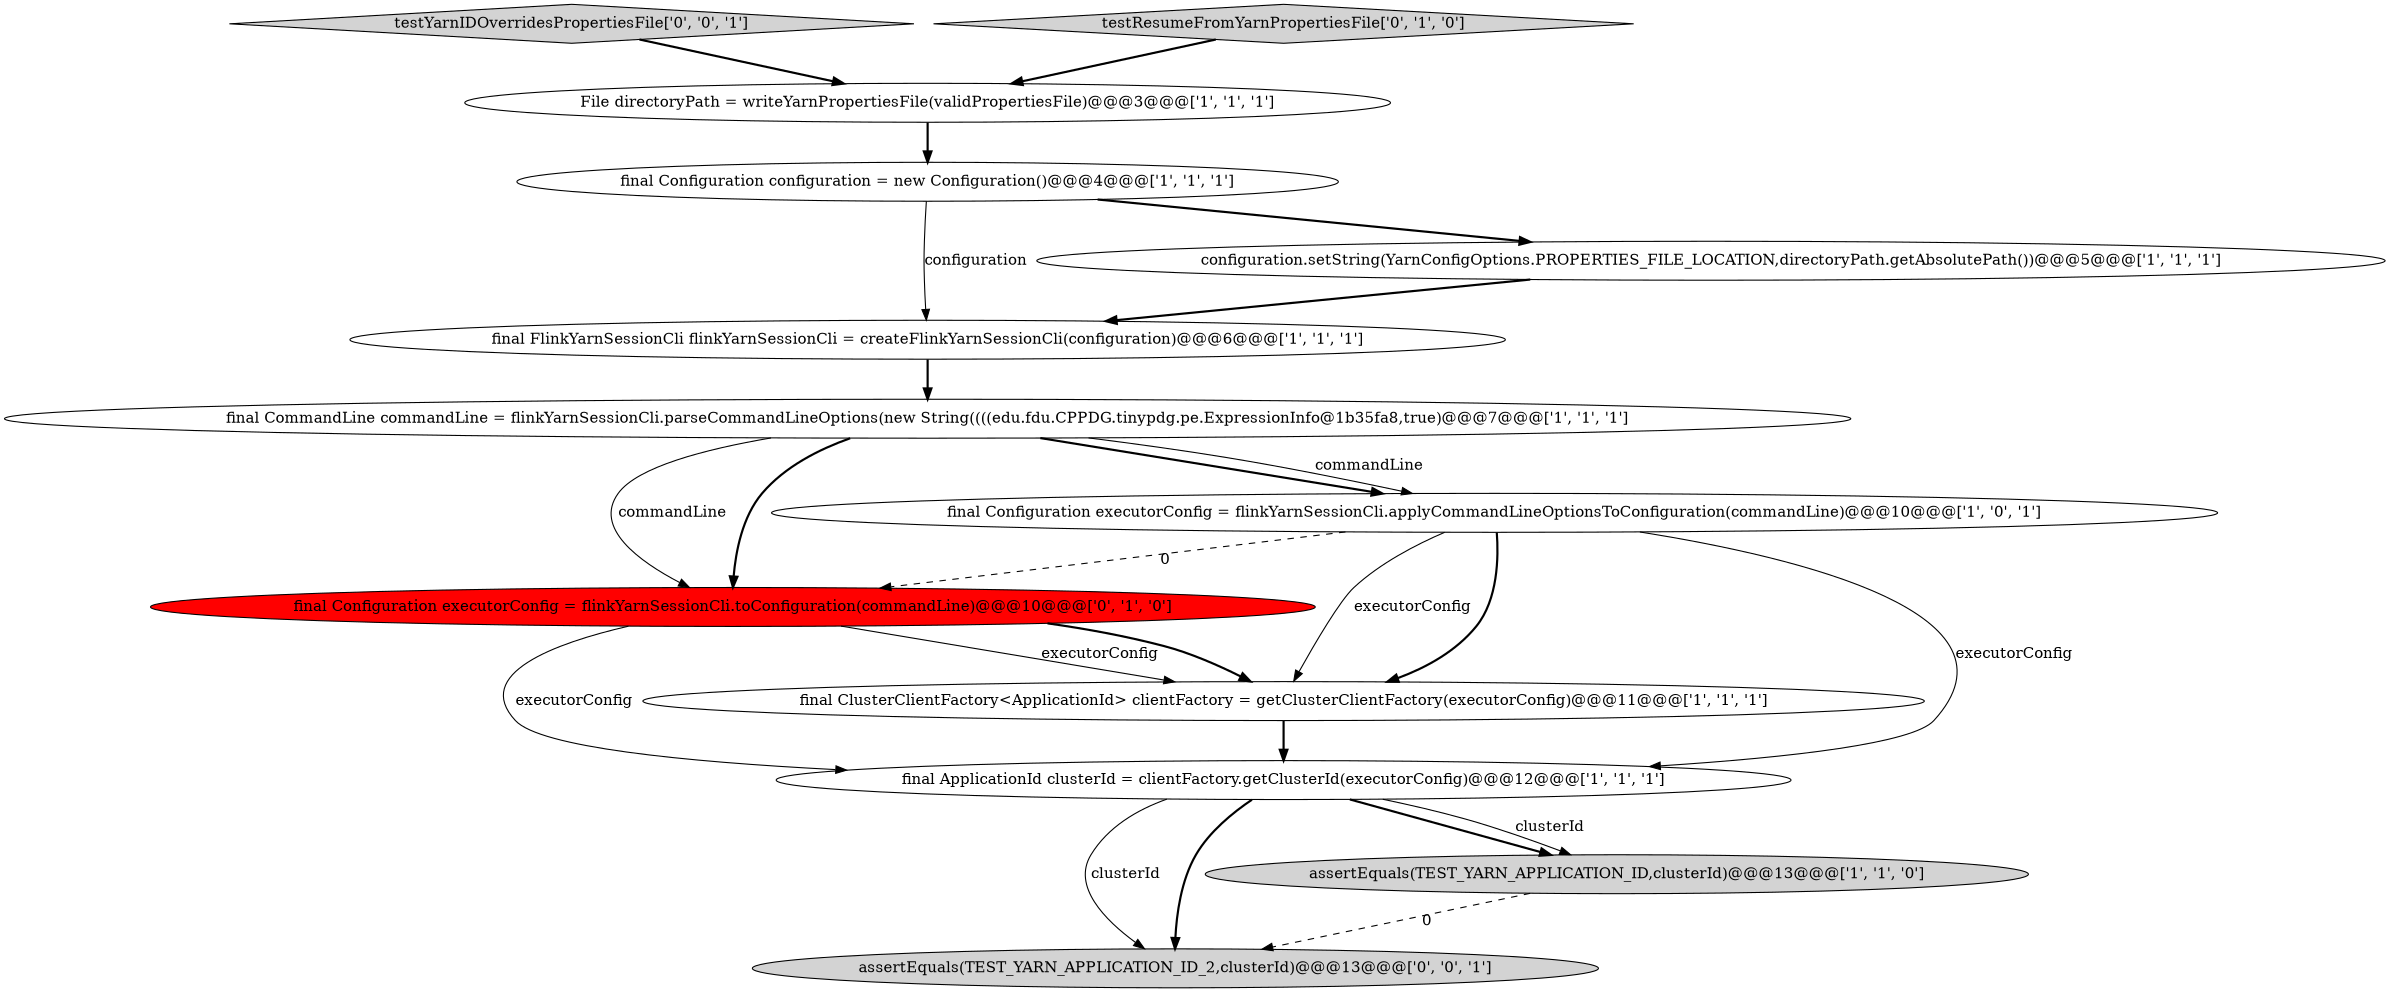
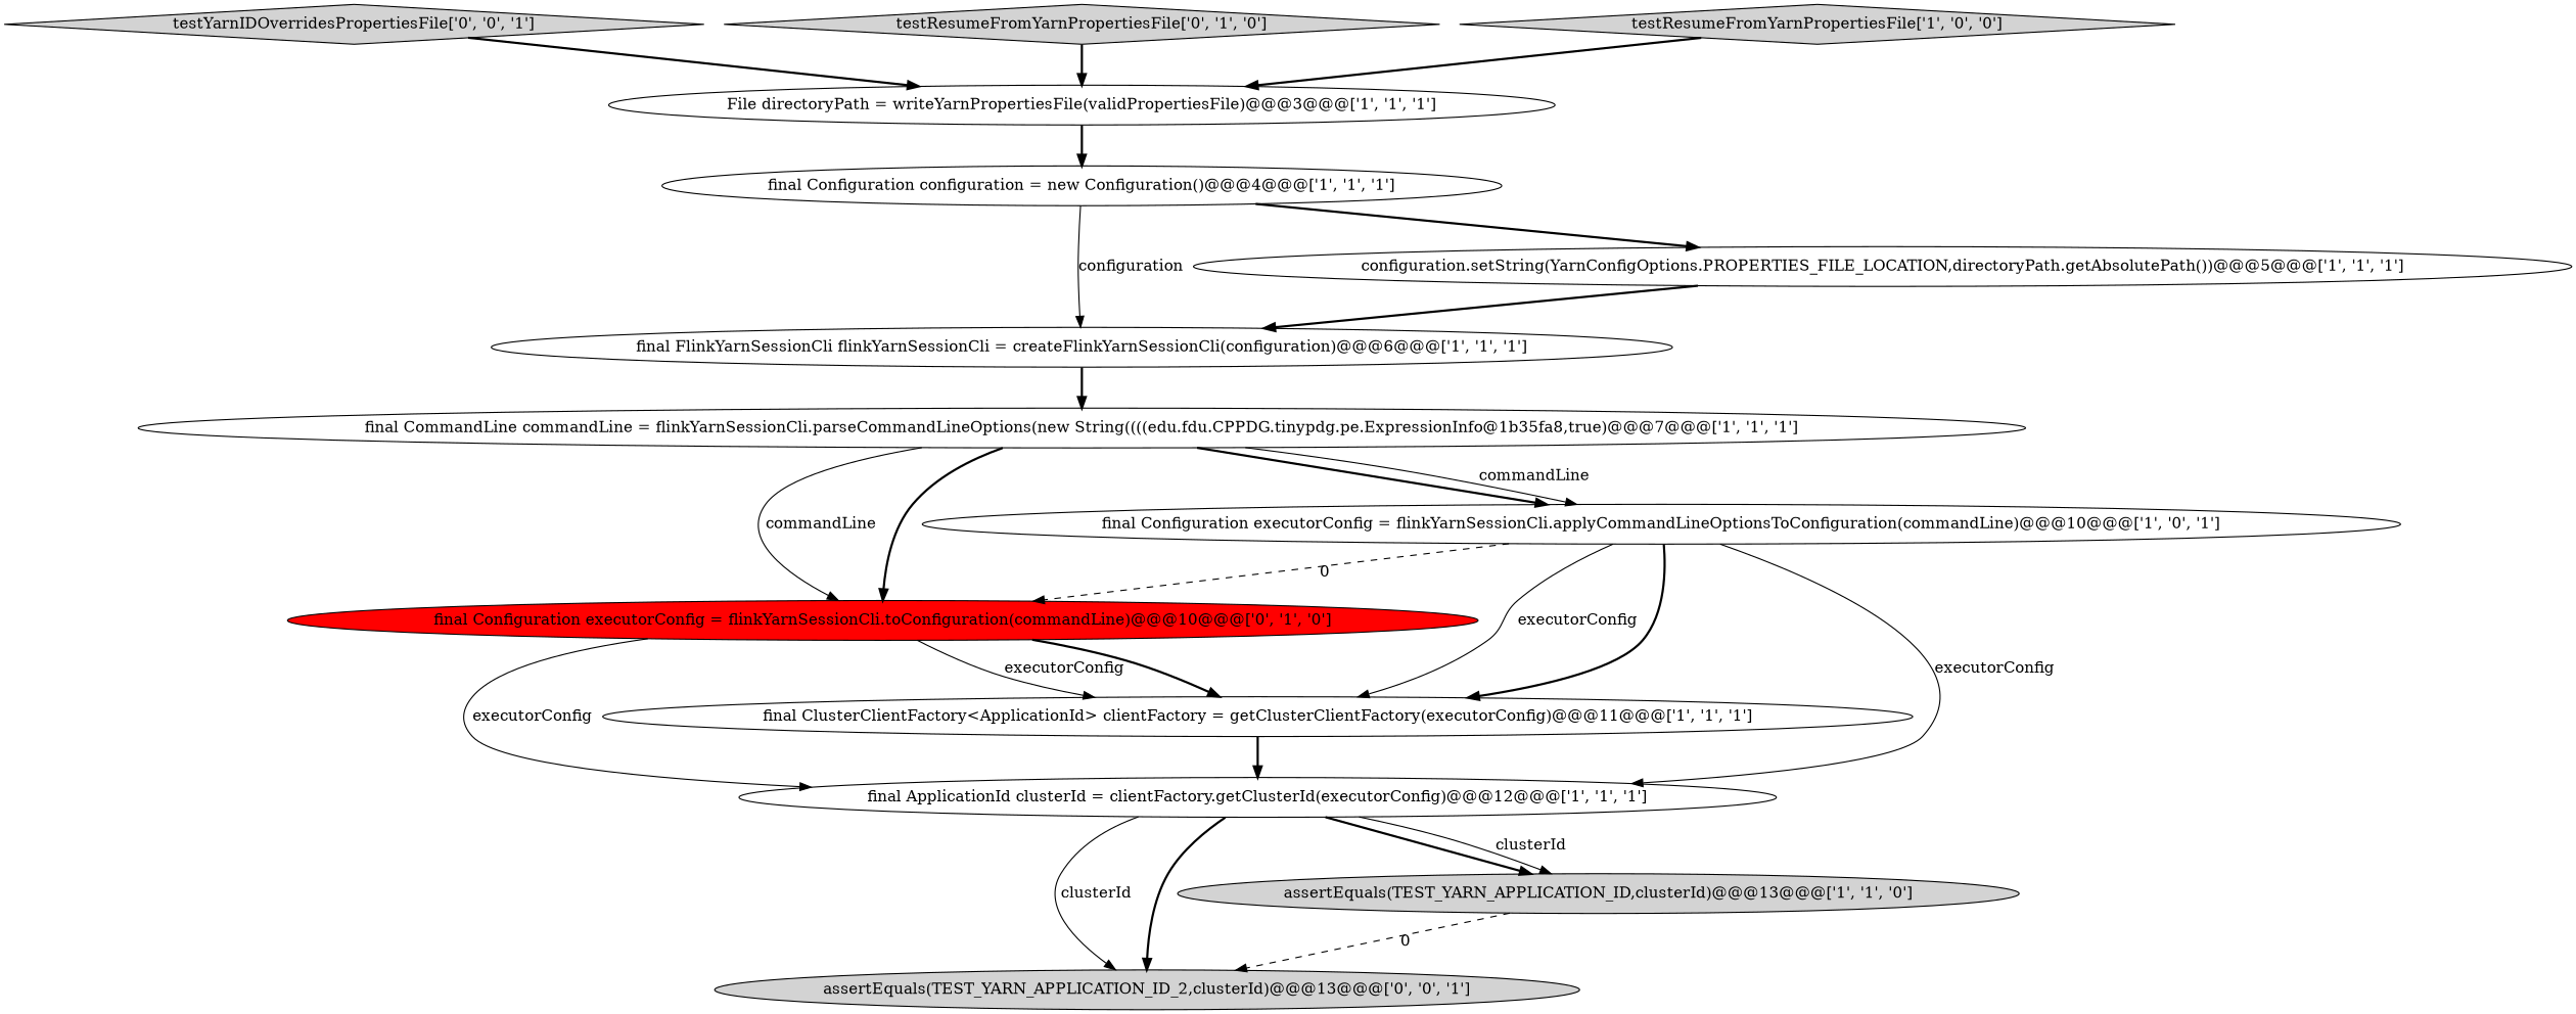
  digraph {
    node [fillcolor=white shape=ellipse style=filled]
    edge [style=bold]
    n1 [label="final CommandLine commandLine = flinkYarnSessionCli.parseCommandLineOptions(new String((((edu.fdu.CPPDG.tinypdg.pe.ExpressionInfo@1b35fa8,true)@@@7@@@['1', '1', '1']"]
    n2 [label="final Configuration executorConfig = flinkYarnSessionCli.applyCommandLineOptionsToConfiguration(commandLine)@@@10@@@['1', '0', '1']"]
    n3 [fillcolor=red label="final Configuration executorConfig = flinkYarnSessionCli.toConfiguration(commandLine)@@@10@@@['0', '1', '0']"]
    n4 [fillcolor=lightgray label="assertEquals(TEST_YARN_APPLICATION_ID_2,clusterId)@@@13@@@['0', '0', '1']"]
    n5 [label="final Configuration configuration = new Configuration()@@@4@@@['1', '1', '1']"]
    n6 [label="final FlinkYarnSessionCli flinkYarnSessionCli = createFlinkYarnSessionCli(configuration)@@@6@@@['1', '1', '1']"]
    n7 [label="configuration.setString(YarnConfigOptions.PROPERTIES_FILE_LOCATION,directoryPath.getAbsolutePath())@@@5@@@['1', '1', '1']"]
    n8 [fillcolor=lightgray label="testYarnIDOverridesPropertiesFile['0', '0', '1']" shape=diamond]
    n9 [label="File directoryPath = writeYarnPropertiesFile(validPropertiesFile)@@@3@@@['1', '1', '1']"]
    n10 [label="final ClusterClientFactory<ApplicationId> clientFactory = getClusterClientFactory(executorConfig)@@@11@@@['1', '1', '1']"]
    n11 [label="final ApplicationId clusterId = clientFactory.getClusterId(executorConfig)@@@12@@@['1', '1', '1']"]
    n12 [fillcolor=lightgray label="testResumeFromYarnPropertiesFile['0', '1', '0']" shape=diamond]
    n13 [fillcolor=lightgray label="assertEquals(TEST_YARN_APPLICATION_ID,clusterId)@@@13@@@['1', '1', '0']"]
+   n14 [fillcolor=lightgray label="testResumeFromYarnPropertiesFile['1', '0', '0']" shape=diamond]
    n1 -> n2
    n1 -> n2 [label=commandLine style=solid]
    n1 -> n3 [label=commandLine style=solid]
    n1 -> n3
    n2 -> n3 [label=0 style=dashed]
    n2 -> n10
    n2 -> n10 [label=executorConfig style=solid]
    n2 -> n11 [label=executorConfig style=solid]
    n3 -> n10 [label=executorConfig style=solid]
    n3 -> n10
    n3 -> n11 [label=executorConfig style=solid]
    n5 -> n6 [label=configuration style=solid]
    n5 -> n7
    n6 -> n1
    n7 -> n6
    n8 -> n9
    n9 -> n5
    n10 -> n11
    n11 -> n4 [label=clusterId style=solid]
    n11 -> n4
    n11 -> n13
    n11 -> n13 [label=clusterId style=solid]
    n12 -> n9
    n13 -> n4 [label=0 style=dashed]
+   n14 -> n9
  }
